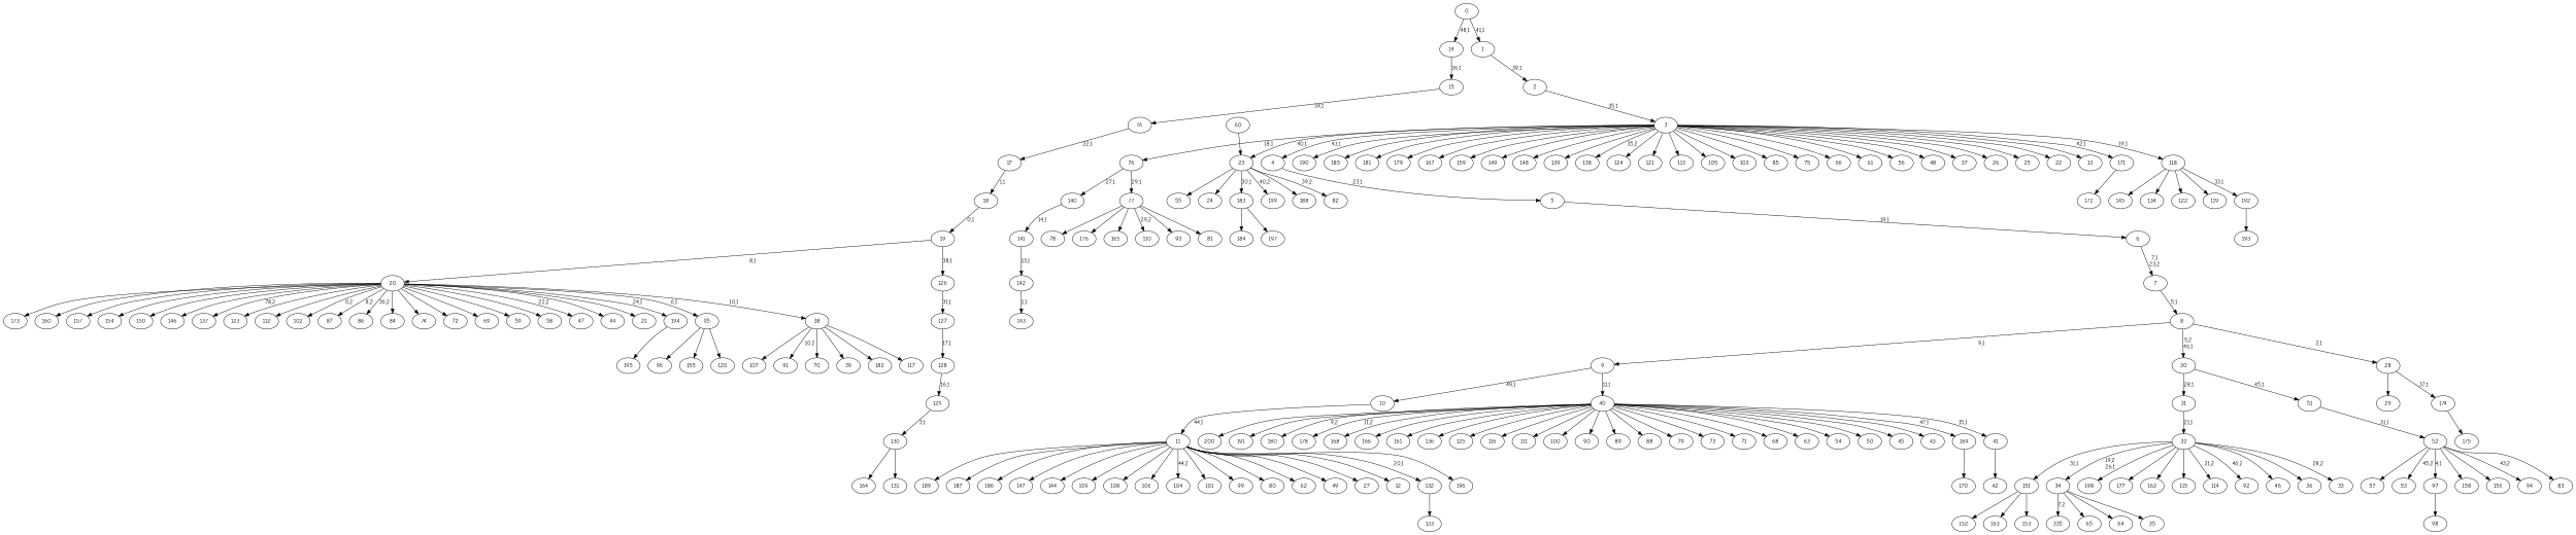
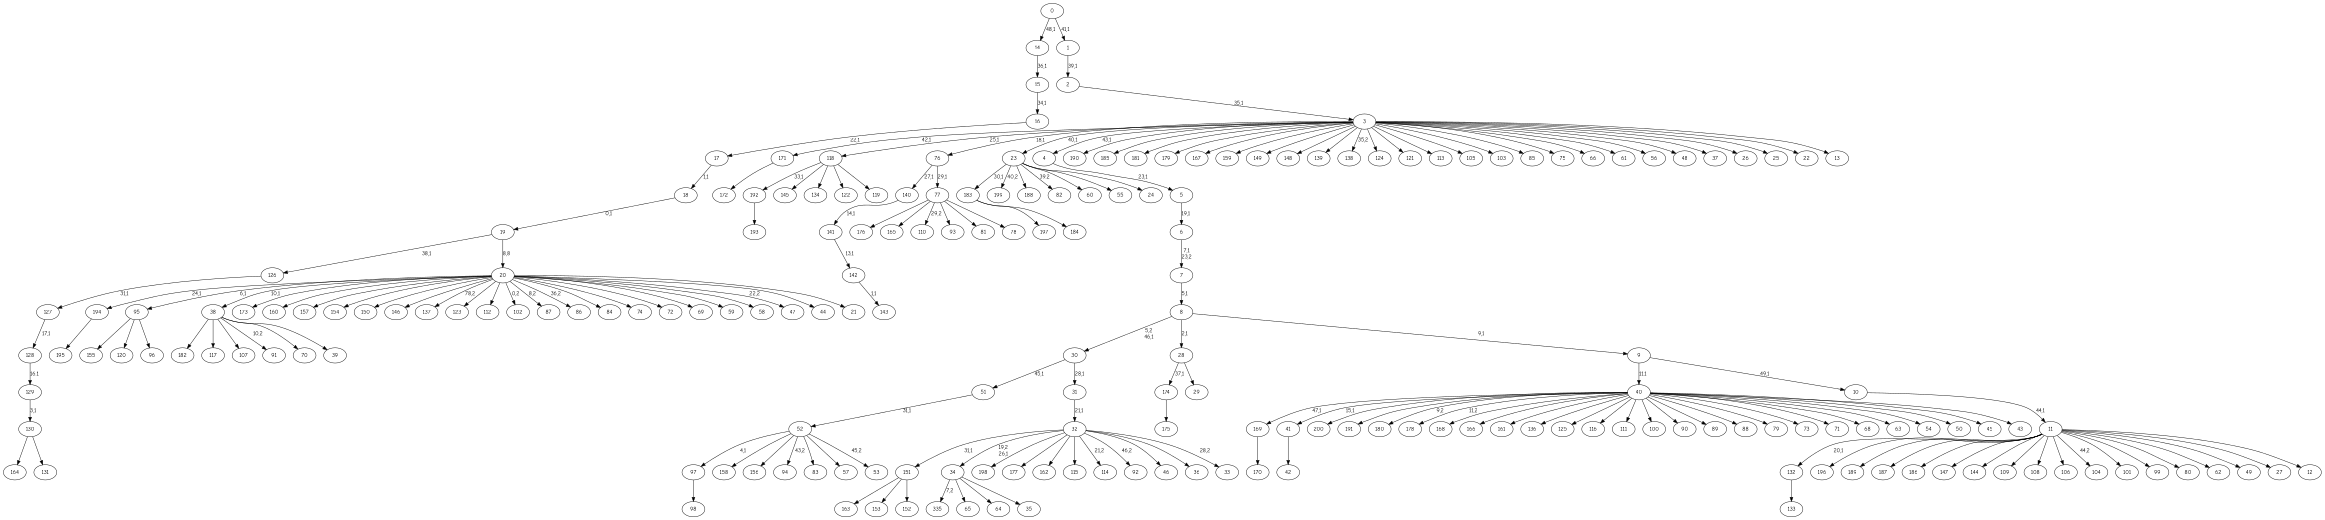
  digraph {
    fontname="Comic Neue"
    node [fontname="Comic Neue"]
    edge [fontname="Comic Neue"]
    194
    195
    192
    193
    183
    197
    184
    174
    175
    171
    172
    169
    170
    151
    163
    153
    152
    142
    143
    141
    140
    132
    133
    130
    164
    131
    129
    128
    127
    126
    118
    145
    134
    122
    119
    97
    98
    95
    155
    120
    96
    77
    176
    165
    110
    93
    81
    78
    76
    52
    158
    156
    94
    83
    57
    53
    51
    41
    42
    40
    200
    191
    180
    178
    168
    166
    161
    136
    125
    116
    111
    100
    90
    89
    88
    79
    73
    71
    68
    63
    54
    50
    45
    43
    38
    182
    117
    107
    91
    70
    39
    n92 [label=335]
    34
    65
    64
    35
    32
    198
    177
    162
    115
    114
    92
    46
    36
    33
    31
    30
    28
    29
    23
    199
    188
    82
    60
    55
    24
    20
    173
    160
    157
    154
    150
    146
    137
    123
    112
    102
    87
    86
    84
    74
    72
    69
    59
    58
    47
    44
    21
    19
    18
    17
    16
    15
    14
    11
    196
    189
    187
    186
    147
    144
    109
    108
    106
    104
    101
    99
    80
    62
    49
    27
    12
    10
    9
    8
    7
    6
    5
    4
    3
    190
    185
    181
    179
    167
    159
    149
    148
    139
    138
    124
    121
    113
    105
    103
    85
    75
    66
    61
    56
    48
    37
    26
    25
    22
    13
    2
    1
    0
    194 -> 195
    192 -> 193
    183 -> 197
    183 -> 184
    174 -> 175
    171 -> 172
    169 -> 170
    151 -> 163
    151 -> 153
    151 -> 152
    142 -> 143 [label="1,1"]
    141 -> 142 [label="13,1"]
    140 -> 141 [label="14,1"]
    132 -> 133
    130 -> 164
    130 -> 131
    129 -> 130 [label="3,1"]
    128 -> 129 [label="16,1"]
    127 -> 128 [label="17,1"]
    126 -> 127 [label="31,1"]
    118 -> 192 [label="33,1"]
    118 -> 145
    118 -> 134
    118 -> 122
    118 -> 119
    97 -> 98
    95 -> 155
    95 -> 120
    95 -> 96
    77 -> 176
    77 -> 165
    77 -> 110 [label="29,2"]
    77 -> 93
    77 -> 81
    77 -> 78
    76 -> 140 [label="27,1"]
    76 -> 77 [label="29,1"]
    52 -> 97 [label="4,1"]
    52 -> 158
    52 -> 156
    52 -> 94 [label="43,2"]
    52 -> 83
    52 -> 57
    52 -> 53 [label="45,2"]
    51 -> 52 [label="31,1"]
    41 -> 42
    40 -> 169 [label="47,1"]
    40 -> 41 [label="15,1"]
    40 -> 200
    40 -> 191
    40 -> 180 [label="9,2"]
    40 -> 178 [label="11,2"]
    40 -> 168
    40 -> 166
    40 -> 161
    40 -> 136
    40 -> 125
    40 -> 116
    40 -> 111
    40 -> 100
    40 -> 90
    40 -> 89
    40 -> 88
    40 -> 79
    40 -> 73
    40 -> 71
    40 -> 68
    40 -> 63
    40 -> 54
    40 -> 50
    40 -> 45
    40 -> 43
    38 -> 182
    38 -> 117
    38 -> 107
    38 -> 91 [label="10,2"]
    38 -> 70
    38 -> 39
    34 -> n92 [label="7,2"]
    34 -> 65
    34 -> 64
    34 -> 35
    32 -> 151 [label="31,1"]
    32 -> 34 [label="19,2\n26,1"]
    32 -> 198
    32 -> 177
    32 -> 162
    32 -> 115
    32 -> 114 [label="21,2"]
    32 -> 92 [label="46,2"]
    32 -> 46
    32 -> 36
    32 -> 33 [label="28,2"]
    31 -> 32 [label="21,1"]
    30 -> 51 [label="45,1"]
    30 -> 31 [label="28,1"]
    28 -> 174 [label="37,1"]
    28 -> 29
    23 -> 183 [label="30,1"]
    23 -> 199 [label="40,2"]
    23 -> 188
    23 -> 82 [label="39,2"]
-   60 -> 23
+   23 -> 60
    23 -> 55
    23 -> 24
    20 -> 194 [label="24,1"]
    20 -> 95 [label="6,1"]
    20 -> 38 [label="10,1"]
    20 -> 173
    20 -> 160
    20 -> 157
    20 -> 154
    20 -> 150
    20 -> 146
    20 -> 137 [label="78,2"]
    20 -> 123
    20 -> 112
    20 -> 102 [label="0,2"]
    20 -> 87 [label="8,2"]
    20 -> 86 [label="36,2"]
    20 -> 84
    20 -> 74
    20 -> 72
    20 -> 69
    20 -> 59
    20 -> 58
    20 -> 47 [label="22,2"]
    20 -> 44
    20 -> 21
    19 -> 126 [label="38,1"]
-   19 -> 20 [label="8,1"]
+   19 -> 20 [label="8,8"]
    18 -> 19 [label="0,1"]
    17 -> 18 [label="1,1"]
    16 -> 17 [label="22,1"]
    15 -> 16 [label="34,1"]
    14 -> 15 [label="36,1"]
    11 -> 132 [label="20,1"]
    11 -> 196
    11 -> 189
    11 -> 187
    11 -> 186
    11 -> 147
    11 -> 144
    11 -> 109
    11 -> 108
    11 -> 106
    11 -> 104 [label="44,2"]
    11 -> 101
    11 -> 99
    11 -> 80
    11 -> 62
    11 -> 49
    11 -> 27
    11 -> 12
    10 -> 11 [label="44,1"]
    9 -> 40 [label="11,1"]
    9 -> 10 [label="49,1"]
    8 -> 30 [label="5,2\n46,1"]
    8 -> 28 [label="2,1"]
    8 -> 9 [label="9,1"]
    7 -> 8 [label="5,1"]
    6 -> 7 [label="7,1\n23,2"]
    5 -> 6 [label="19,1"]
    4 -> 5 [label="23,1"]
    3 -> 171 [label="42,1"]
-   3 -> 118 [label="19,1"]
+   3 -> 118 [label="25,1"]
    3 -> 76 [label="18,1"]
    3 -> 23 [label="40,1"]
    3 -> 4 [label="43,1"]
    3 -> 190
    3 -> 185
    3 -> 181
    3 -> 179
    3 -> 167
    3 -> 159
    3 -> 149
    3 -> 148
    3 -> 139
    3 -> 138 [label="35,2"]
    3 -> 124
    3 -> 121
    3 -> 113
    3 -> 105
    3 -> 103
    3 -> 85
    3 -> 75
    3 -> 66
    3 -> 61
    3 -> 56
    3 -> 48
    3 -> 37
    3 -> 26
    3 -> 25
    3 -> 22
    3 -> 13
    2 -> 3 [label="35,1"]
    1 -> 2 [label="39,1"]
    0 -> 14 [label="48,1"]
    0 -> 1 [label="41,1"]
  }
